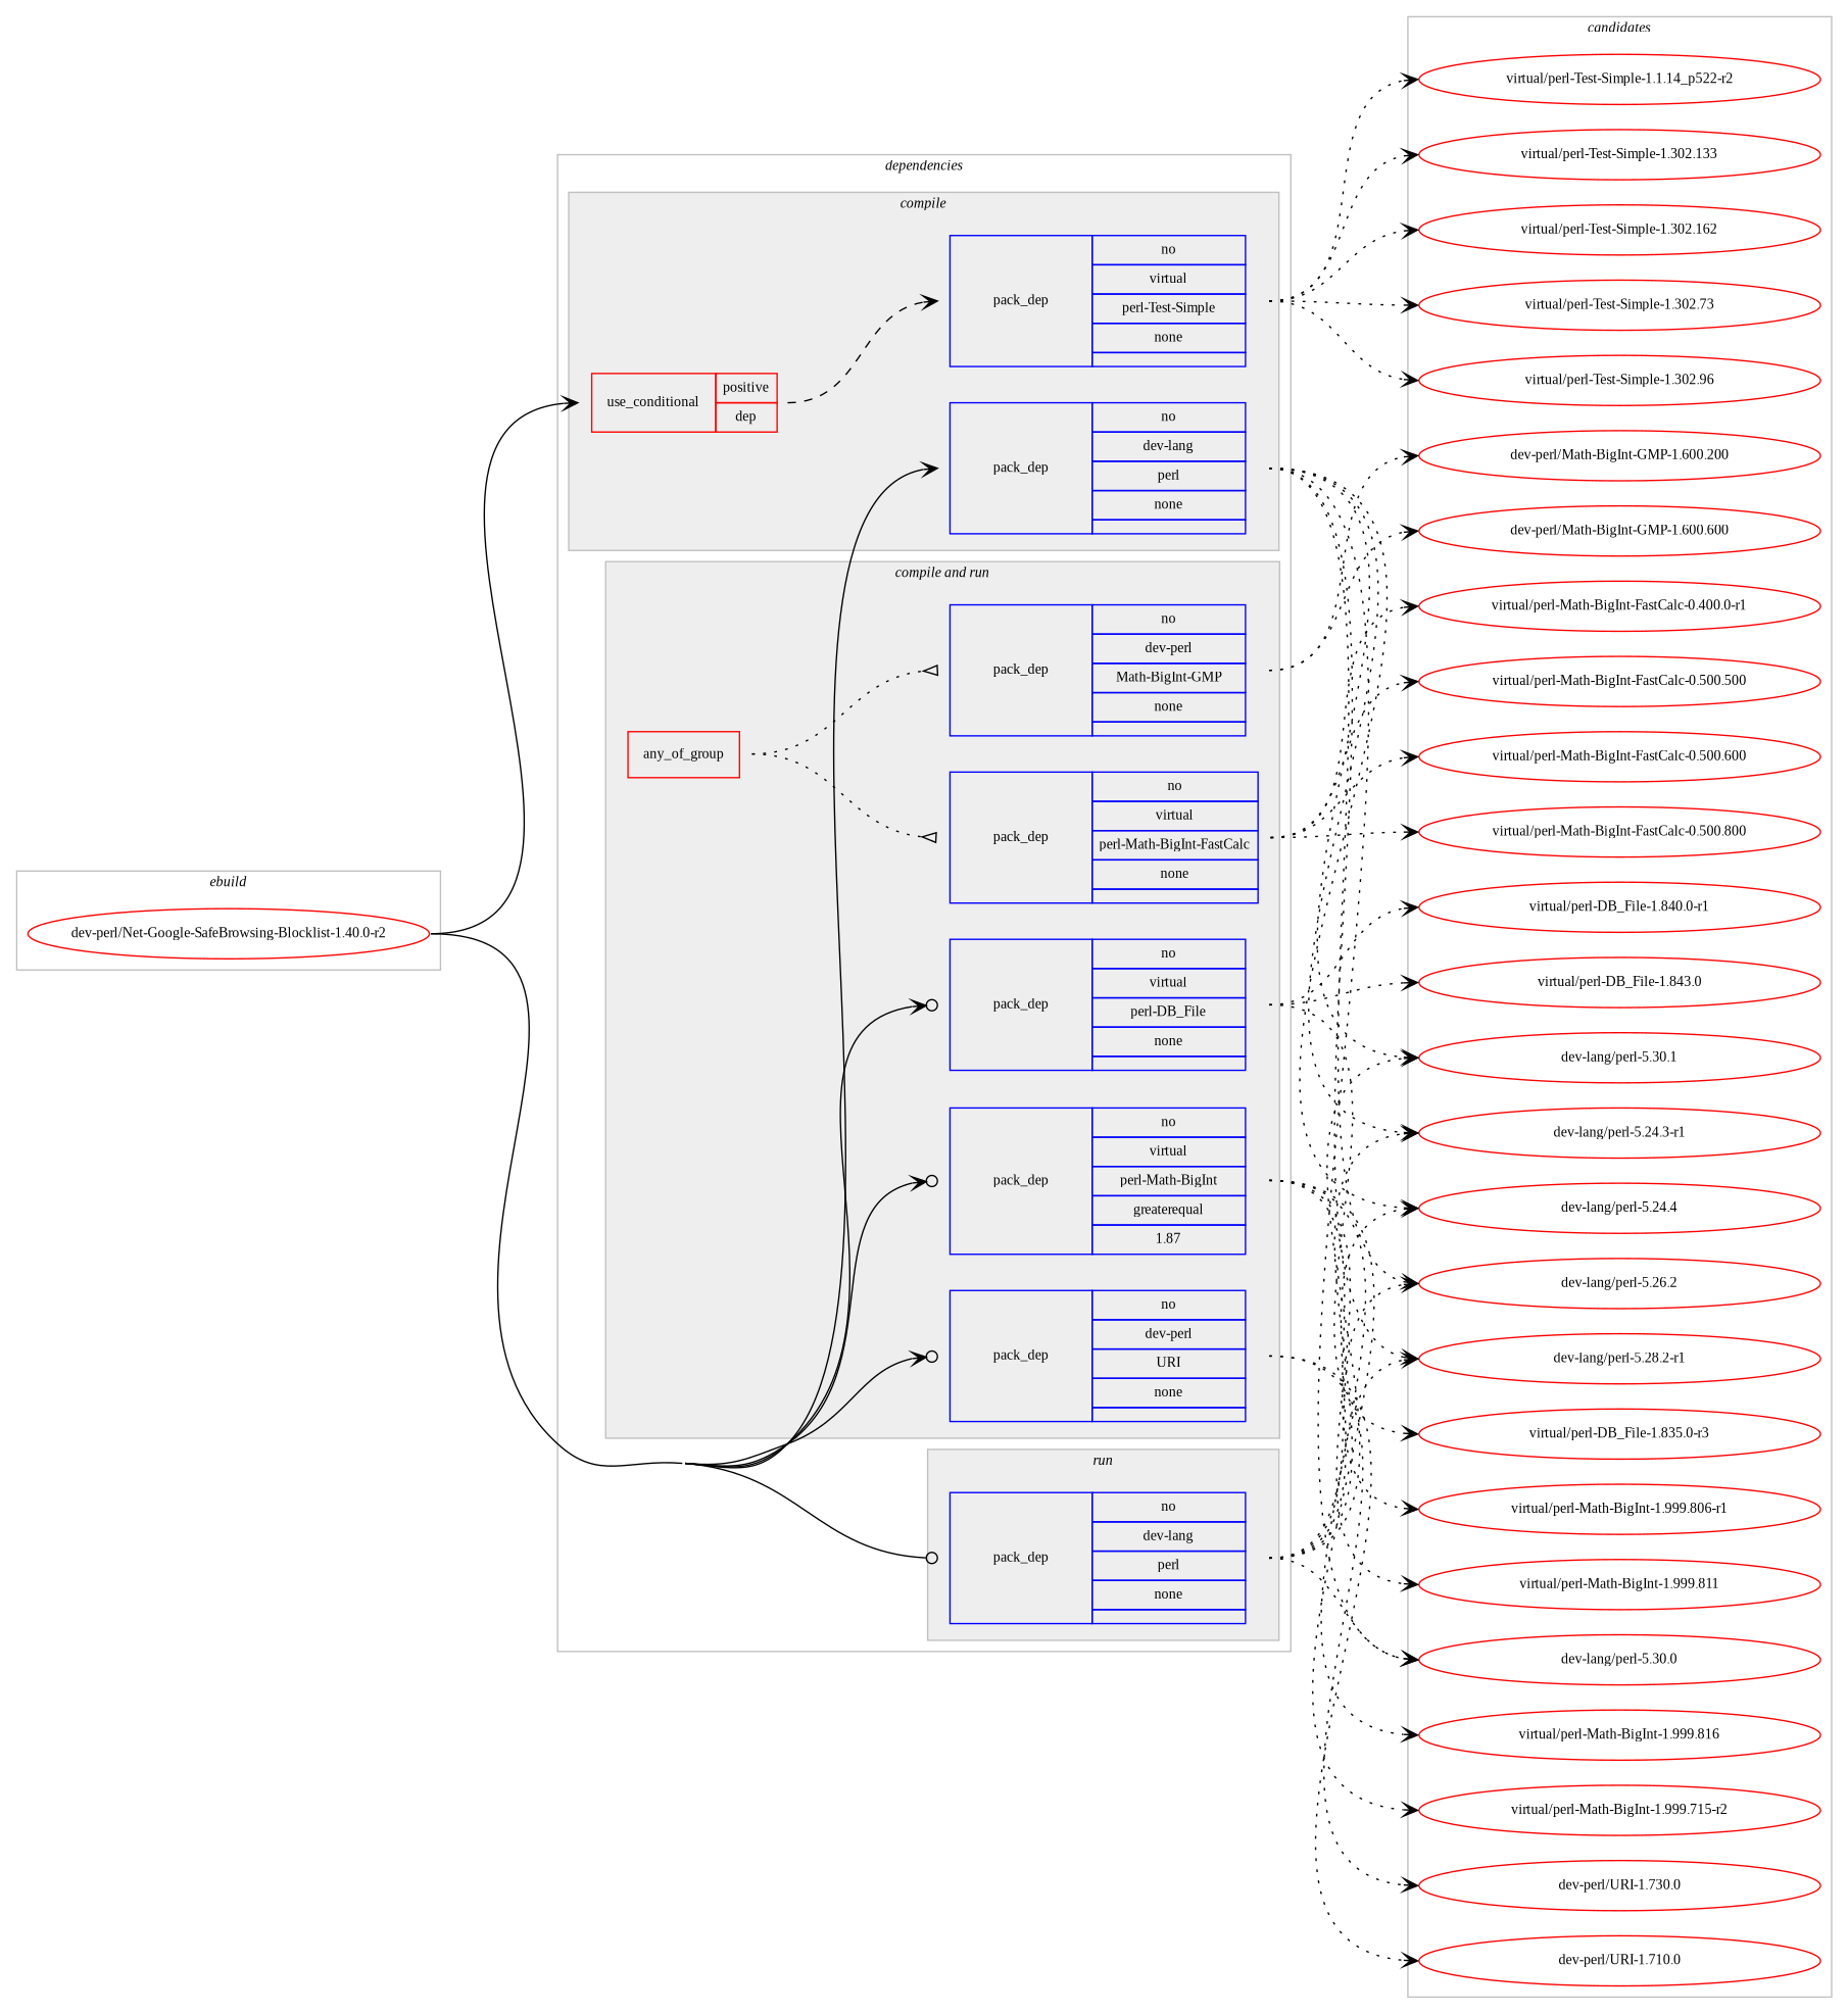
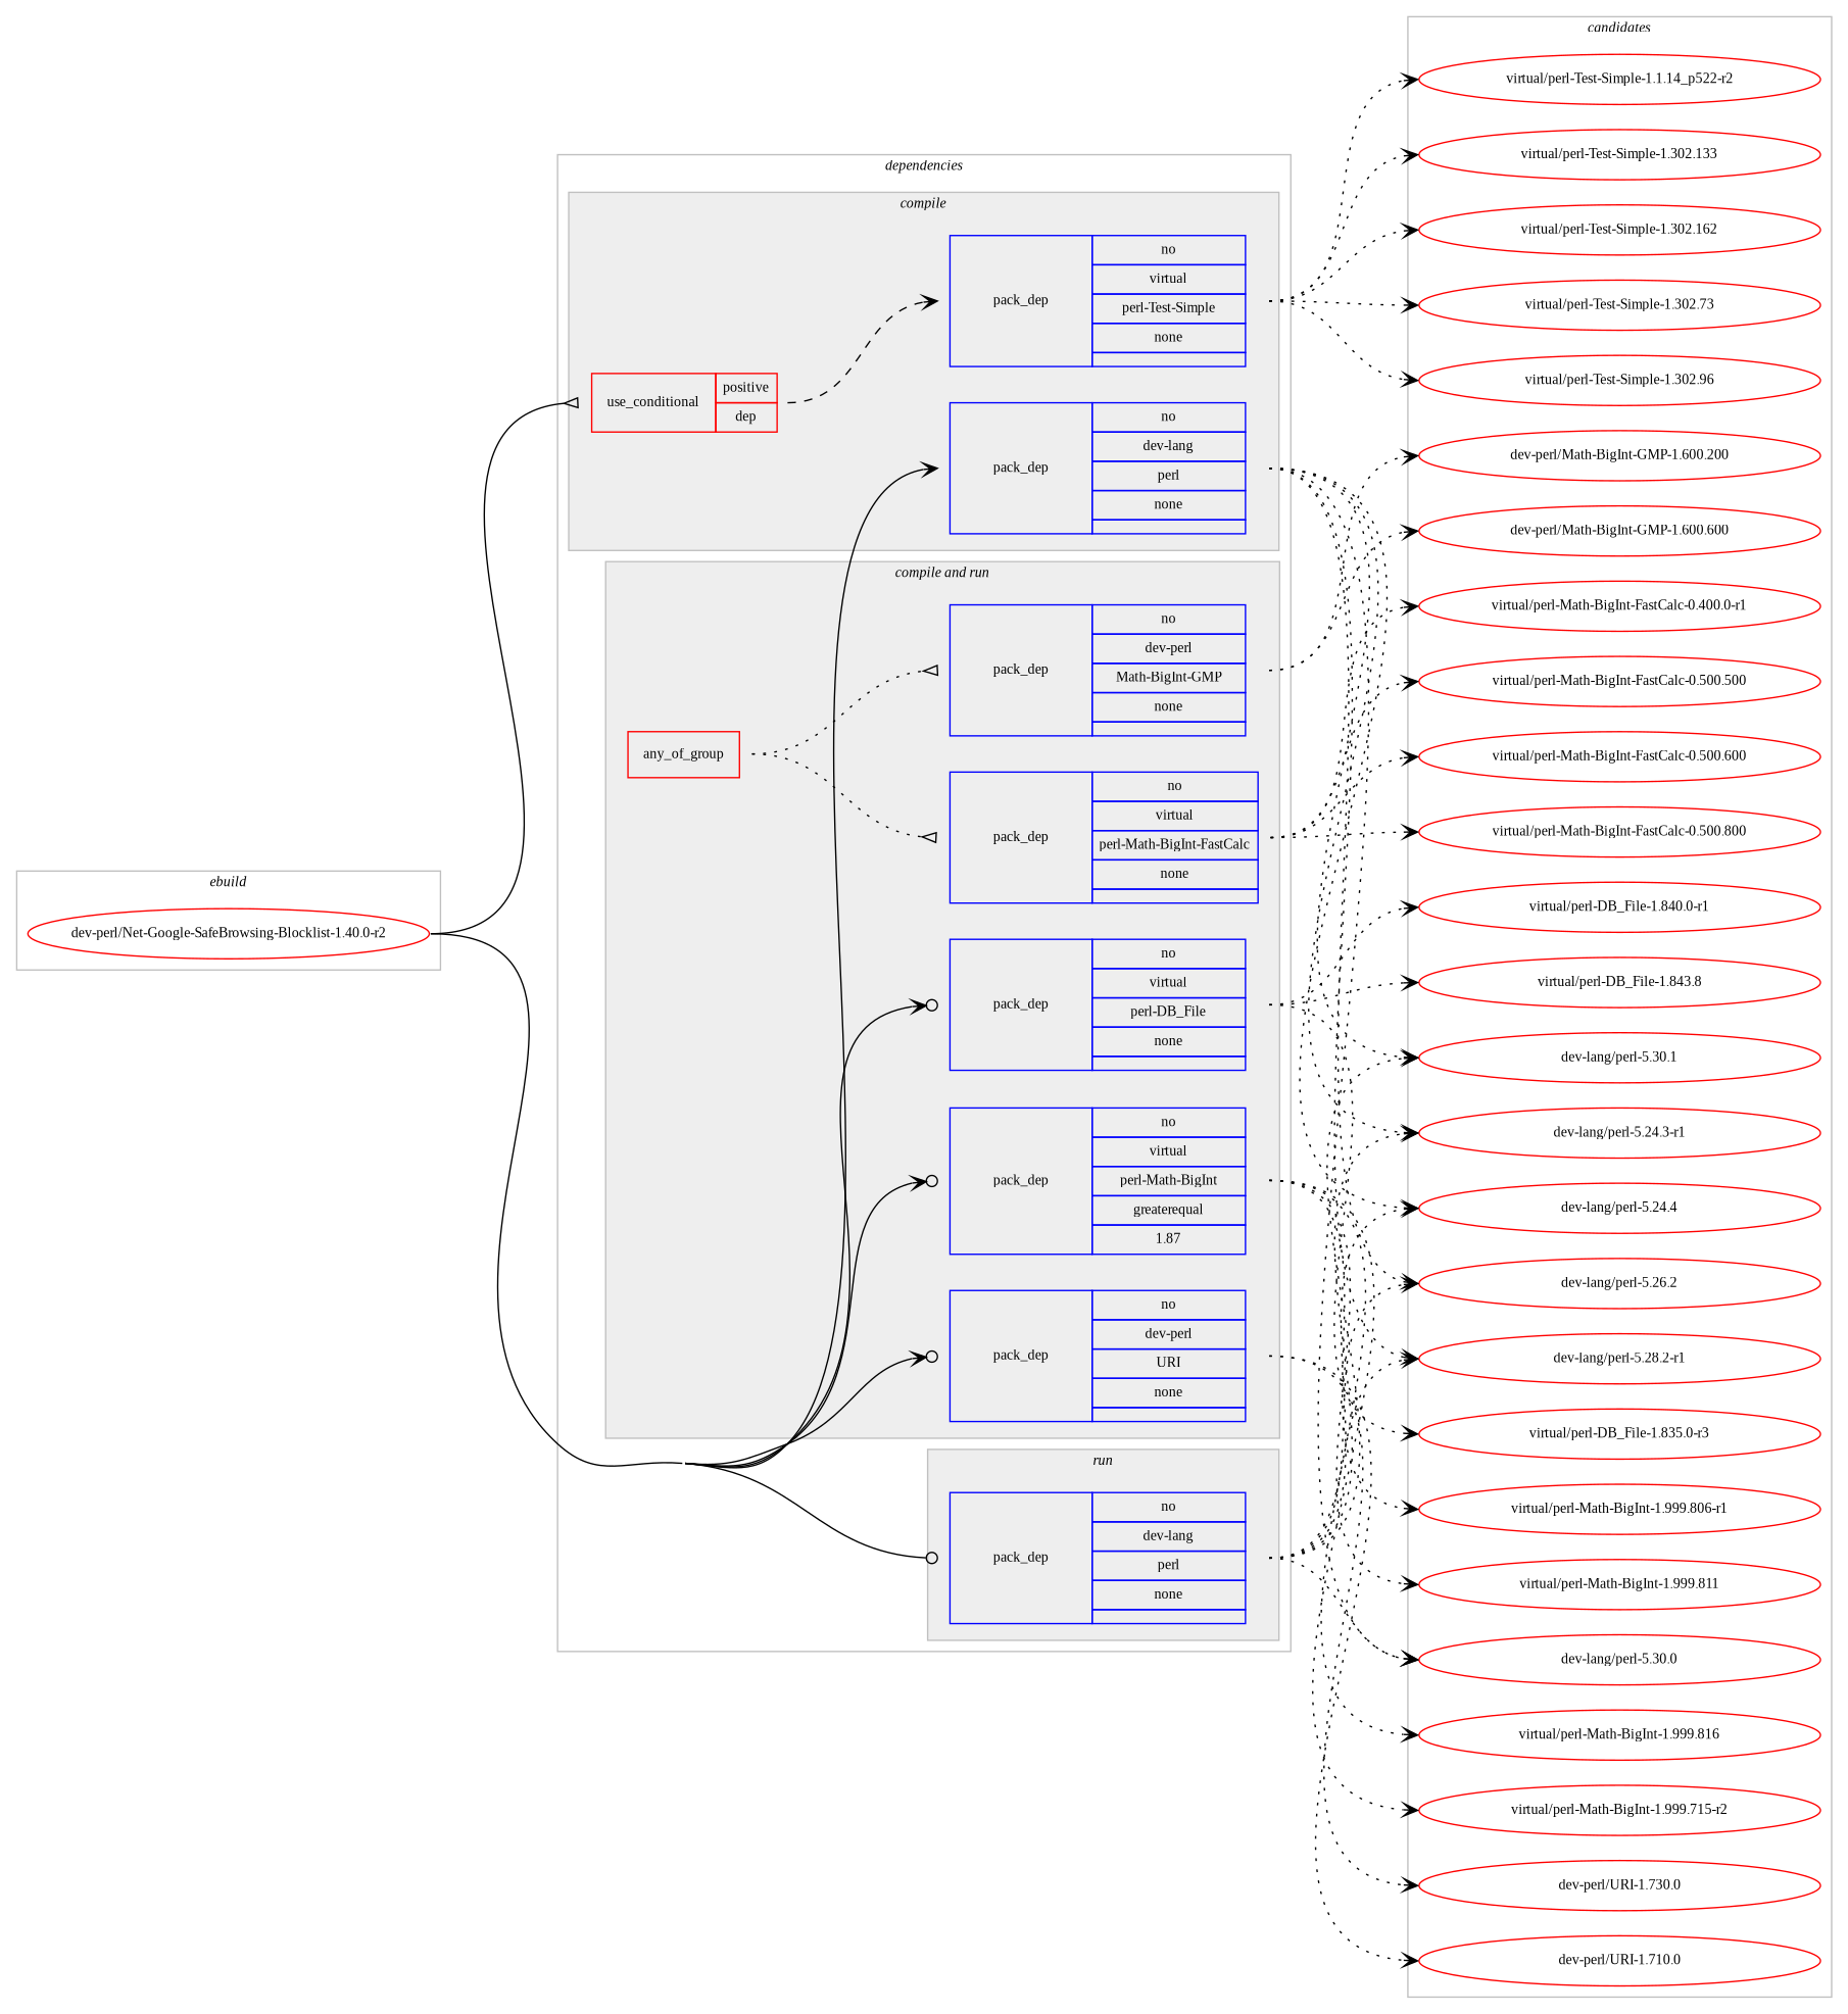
  digraph {
    compound=true
    concentrate=true
    fontname="Liberation Serif"
    fontsize=10
    newrank=true
    rankdir=LR
    ranksep=1.5
    node [color=red fontname="Liberation Serif" fontsize=10]
    edge [arrowhead=vee fontname="Liberation Serif" headport=w style=dotted tailport=e weight=100]
    n1 [label="dev-perl/Net-Google-SafeBrowsing-Blocklist-1.40.0-r2" width=4]
    n2 [color=blue label=<<TABLE BORDER="0" CELLBORDER="1" CELLSPACING="0" CELLPADDING="4" WIDTH="220"><TR><TD ROWSPAN="6" CELLPADDING="30">pack_dep</TD></TR><TR><TD WIDTH="110">no</TD></TR><TR><TD>virtual</TD></TR><TR><TD>perl-Test-Simple</TD></TR><TR><TD>none</TD></TR><TR><TD></TD></TR></TABLE>> shape=none]
    n3 [label=<<TABLE BORDER="0" CELLBORDER="1" CELLSPACING="0" CELLPADDING="4"><TR><TD ROWSPAN="3" CELLPADDING="10">use_conditional</TD></TR><TR><TD>positive</TD></TR><TR><TD>dep</TD></TR></TABLE>> shape=none]
    n4 [color=blue label=<<TABLE BORDER="0" CELLBORDER="1" CELLSPACING="0" CELLPADDING="4" WIDTH="220"><TR><TD ROWSPAN="6" CELLPADDING="30">pack_dep</TD></TR><TR><TD WIDTH="110">no</TD></TR><TR><TD>dev-lang</TD></TR><TR><TD>perl</TD></TR><TR><TD>none</TD></TR><TR><TD></TD></TR></TABLE>> shape=none]
    n5 [color=blue label=<<TABLE BORDER="0" CELLBORDER="1" CELLSPACING="0" CELLPADDING="4" WIDTH="220"><TR><TD ROWSPAN="6" CELLPADDING="30">pack_dep</TD></TR><TR><TD WIDTH="110">no</TD></TR><TR><TD>virtual</TD></TR><TR><TD>perl-Math-BigInt-FastCalc</TD></TR><TR><TD>none</TD></TR><TR><TD></TD></TR></TABLE>> shape=none]
    n6 [color=blue label=<<TABLE BORDER="0" CELLBORDER="1" CELLSPACING="0" CELLPADDING="4" WIDTH="220"><TR><TD ROWSPAN="6" CELLPADDING="30">pack_dep</TD></TR><TR><TD WIDTH="110">no</TD></TR><TR><TD>dev-perl</TD></TR><TR><TD>Math-BigInt-GMP</TD></TR><TR><TD>none</TD></TR><TR><TD></TD></TR></TABLE>> shape=none]
    n7 [label=<<TABLE BORDER="0" CELLBORDER="1" CELLSPACING="0" CELLPADDING="4"><TR><TD CELLPADDING="10">any_of_group</TD></TR></TABLE>> shape=none]
    n8 [color=blue label=<<TABLE BORDER="0" CELLBORDER="1" CELLSPACING="0" CELLPADDING="4" WIDTH="220"><TR><TD ROWSPAN="6" CELLPADDING="30">pack_dep</TD></TR><TR><TD WIDTH="110">no</TD></TR><TR><TD>dev-perl</TD></TR><TR><TD>URI</TD></TR><TR><TD>none</TD></TR><TR><TD></TD></TR></TABLE>> shape=none]
    n9 [color=blue label=<<TABLE BORDER="0" CELLBORDER="1" CELLSPACING="0" CELLPADDING="4" WIDTH="220"><TR><TD ROWSPAN="6" CELLPADDING="30">pack_dep</TD></TR><TR><TD WIDTH="110">no</TD></TR><TR><TD>virtual</TD></TR><TR><TD>perl-DB_File</TD></TR><TR><TD>none</TD></TR><TR><TD></TD></TR></TABLE>> shape=none]
    n10 [color=blue label=<<TABLE BORDER="0" CELLBORDER="1" CELLSPACING="0" CELLPADDING="4" WIDTH="220"><TR><TD ROWSPAN="6" CELLPADDING="30">pack_dep</TD></TR><TR><TD WIDTH="110">no</TD></TR><TR><TD>virtual</TD></TR><TR><TD>perl-Math-BigInt</TD></TR><TR><TD>greaterequal</TD></TR><TR><TD>1.87</TD></TR></TABLE>> shape=none]
    n11 [color=blue label=<<TABLE BORDER="0" CELLBORDER="1" CELLSPACING="0" CELLPADDING="4" WIDTH="220"><TR><TD ROWSPAN="6" CELLPADDING="30">pack_dep</TD></TR><TR><TD WIDTH="110">no</TD></TR><TR><TD>dev-lang</TD></TR><TR><TD>perl</TD></TR><TR><TD>none</TD></TR><TR><TD></TD></TR></TABLE>> shape=none]
    n12 [label="virtual/perl-Test-Simple-1.1.14_p522-r2" width=4]
    n13 [label="virtual/perl-Test-Simple-1.302.133" width=4]
    n14 [label="virtual/perl-Test-Simple-1.302.162" width=4]
    n15 [label="virtual/perl-Test-Simple-1.302.73" width=4]
    n16 [label="virtual/perl-Test-Simple-1.302.96" width=4]
    n17 [label="dev-lang/perl-5.24.3-r1" width=4]
    n18 [label="dev-lang/perl-5.24.4" width=4]
    n19 [label="dev-lang/perl-5.26.2" width=4]
    n20 [label="dev-lang/perl-5.28.2-r1" width=4]
    n21 [label="dev-lang/perl-5.30.0" width=4]
    n22 [label="dev-lang/perl-5.30.1" width=4]
    n23 [label="virtual/perl-Math-BigInt-FastCalc-0.400.0-r1" width=4]
    n24 [label="virtual/perl-Math-BigInt-FastCalc-0.500.500" width=4]
    n25 [label="virtual/perl-Math-BigInt-FastCalc-0.500.600" width=4]
    n26 [label="virtual/perl-Math-BigInt-FastCalc-0.500.800" width=4]
    n27 [label="dev-perl/Math-BigInt-GMP-1.600.200" width=4]
    n28 [label="dev-perl/Math-BigInt-GMP-1.600.600" width=4]
    n29 [label="dev-perl/URI-1.710.0" width=4]
    n30 [label="dev-perl/URI-1.730.0" width=4]
    n31 [label="virtual/perl-DB_File-1.835.0-r3" width=4]
    n32 [label="virtual/perl-DB_File-1.840.0-r1" width=4]
-   n33 [label="virtual/perl-DB_File-1.843.0" width=4]
+   n33 [label="virtual/perl-DB_File-1.843.8" width=4]
    n34 [label="virtual/perl-Math-BigInt-1.999.715-r2" width=4]
    n35 [label="virtual/perl-Math-BigInt-1.999.806-r1" width=4]
    n36 [label="virtual/perl-Math-BigInt-1.999.811" width=4]
    n37 [label="virtual/perl-Math-BigInt-1.999.816" width=4]
    subgraph cluster_1 {
      color=gray
      label=<<i>ebuild</i>>
      rank=same
      n1
    }
    subgraph cluster_2 {
      color=gray
      label=<<i>dependencies</i>>
      subgraph cluster_3 {
        color=gray
        fillcolor="#eeeeee"
        label=<<i>compile</i>>
        style=filled
        subgraph sub_4 {
          color=gray
          fillcolor="#eeeeee"
          label=<<i>compile</i>>
          style=filled
          n3
          subgraph sub_5 {
            color=gray
            fillcolor="#eeeeee"
            label=<<i>compile</i>>
            style=filled
            n2
          }
        }
        subgraph sub_6 {
          color=gray
          fillcolor="#eeeeee"
          label=<<i>compile</i>>
          style=filled
          n4
        }
      }
      subgraph cluster_7 {
        color=gray
        fillcolor="#eeeeee"
        label=<<i>compile and run</i>>
        style=filled
        subgraph sub_8 {
          color=gray
          fillcolor="#eeeeee"
          label=<<i>compile and run</i>>
          style=filled
          n7
          subgraph sub_9 {
            color=gray
            fillcolor="#eeeeee"
            label=<<i>compile and run</i>>
            style=filled
            n5
          }
          subgraph sub_10 {
            color=gray
            fillcolor="#eeeeee"
            label=<<i>compile and run</i>>
            style=filled
            n6
          }
        }
        subgraph sub_11 {
          color=gray
          fillcolor="#eeeeee"
          label=<<i>compile and run</i>>
          style=filled
          n8
        }
        subgraph sub_12 {
          color=gray
          fillcolor="#eeeeee"
          label=<<i>compile and run</i>>
          style=filled
          n9
        }
        subgraph sub_13 {
          color=gray
          fillcolor="#eeeeee"
          label=<<i>compile and run</i>>
          style=filled
          n10
        }
      }
      subgraph cluster_14 {
        color=gray
        fillcolor="#eeeeee"
        label=<<i>run</i>>
        style=filled
        subgraph sub_15 {
          color=gray
          fillcolor="#eeeeee"
          label=<<i>run</i>>
          style=filled
          n11
        }
      }
    }
    subgraph cluster_16 {
      color=gray
      label=<<i>candidates</i>>
      rank=same
      subgraph sub_17 {
        color=black
        label=<<i>candidates</i>>
        nodesep=1
        rank=same
        n12
        n13
        n14
        n15
        n16
      }
      subgraph sub_18 {
        color=black
        label=<<i>candidates</i>>
        nodesep=1
        rank=same
        n17
        n18
        n19
        n20
        n21
        n22
      }
      subgraph sub_19 {
        color=black
        label=<<i>candidates</i>>
        nodesep=1
        rank=same
        n23
        n24
        n25
        n26
      }
      subgraph sub_20 {
        color=black
        label=<<i>candidates</i>>
        nodesep=1
        rank=same
        n27
        n28
      }
      subgraph sub_21 {
        color=black
        label=<<i>candidates</i>>
        nodesep=1
        rank=same
        n29
        n30
      }
      subgraph sub_22 {
        color=black
        label=<<i>candidates</i>>
        nodesep=1
        rank=same
        n31
        n32
        n33
      }
      subgraph sub_23 {
        color=black
        label=<<i>candidates</i>>
        nodesep=1
        rank=same
        n34
        n35
        n36
        n37
      }
      subgraph sub_24 {
        color=black
        label=<<i>candidates</i>>
        nodesep=1
        rank=same
        n17
        n18
        n19
        n20
        n21
        n22
      }
    }
-   n1 -> n3 [style=solid weight=20]
+   n1 -> n3 [arrowhead=oinv style=solid weight=20]
    n1 -> n4 [style=solid weight=20]
    n1 -> n8 [arrowhead=odotvee style=solid weight=20]
    n1 -> n9 [arrowhead=odotvee style=solid weight=20]
    n1 -> n10 [arrowhead=odotvee style=solid weight=20]
    n1 -> n11 [arrowhead=odot style=solid weight=20]
    n2 -> n12
    n2 -> n13
    n2 -> n14
    n2 -> n15
    n2 -> n16
    n3 -> n2 [style=dashed weight=20]
    n4 -> n17
    n4 -> n18
    n4 -> n19
    n4 -> n20
    n4 -> n21
    n4 -> n22
    n5 -> n23
    n5 -> n24
    n5 -> n25
    n5 -> n26
    n6 -> n27
    n6 -> n28
    n7 -> n5 [arrowhead=oinv weight=20]
    n7 -> n6 [arrowhead=oinv weight=20]
    n8 -> n29
    n8 -> n30
    n9 -> n31
    n9 -> n32
    n9 -> n33
    n10 -> n34
    n10 -> n35
    n10 -> n36
    n10 -> n37
    n11 -> n17
    n11 -> n18
    n11 -> n19
    n11 -> n20
    n11 -> n21
    n11 -> n22
  }
